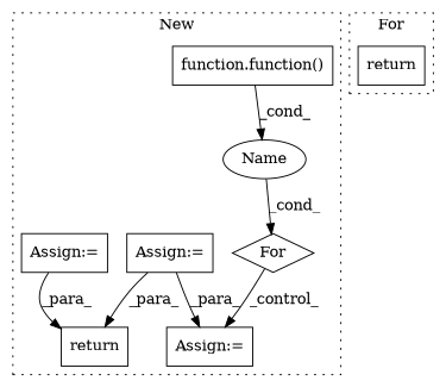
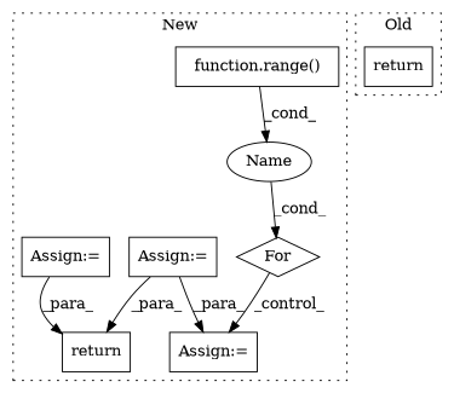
  digraph {
    node [a=68 l=3 shape=box]
-   n1 [a=75 l="6,1" label="function.function()" s="2394,2413"]
+   n1 [a=75 l="6,1" label="function.range()" s="2394,2413"]
    n2 [a=107 l="4,18" label=For s="2385,2414" shape=diamond]
    n3 [l=4 label="Assign:=" s=2535]
    n4 [a=87 l=1 label=Name s=2389 shape=ellipse]
    n5 [label="Assign:=" s=2368]
    n6 [a=93 l=7 label=return s=2588]
    n7 [label="Assign:=" s=2218]
    n8 [a=93 l=7 label=return s=901]
    subgraph cluster_1 {
      label=New
      style=dotted
      n1
      n2
      n3
      n4
      n5
      n6
      n7
    }
    subgraph cluster_2 {
-     label=For
+     label=Old
      style=dotted
      n8
    }
    n1 -> n4 [label=_cond_]
    n2 -> n3 [label=_control_]
    n4 -> n2 [label=_cond_]
    n5 -> n3 [label=_para_]
    n5 -> n6 [label=_para_]
    n7 -> n6 [label=_para_]
  }
